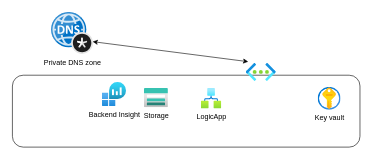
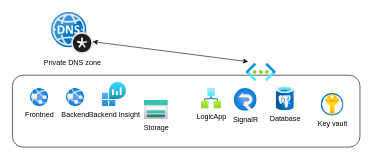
  <mxCell id="0" />
  <mxCell id="1" parent="0" />
  <mxCell id="2" value="" style="rounded=1;whiteSpace=wrap;html=1;" parent="1" vertex="1"><mxGeometry x="20" y="125" width="580" height="120" as="geometry" /></mxCell>
  <mxCell id="3" value="" style="image;aspect=fixed;html=1;points=[];align=center;fontSize=12;image=img/lib/azure2/networking/Virtual_Networks.svg;" parent="1" vertex="1"><mxGeometry x="409.75" y="105" width="50.25" height="30" as="geometry" /></mxCell>
+ <mxCell id="4" value="Frontned" style="image;aspect=fixed;html=1;points=[];align=center;fontSize=12;image=img/lib/azure2/app_services/App_Services.svg;" parent="1" vertex="1"><mxGeometry x="50" y="147" width="30" height="30" as="geometry" /></mxCell>
  <mxCell id="5" value="Backend Insight" style="image;aspect=fixed;html=1;points=[];align=center;fontSize=12;image=img/lib/azure2/analytics/Log_Analytics_Workspaces.svg;" parent="1" vertex="1"><mxGeometry x="170" y="137" width="40" height="40" as="geometry" /></mxCell>
- <mxCell id="7" value="Storage" style="image;aspect=fixed;html=1;points=[];align=center;fontSize=12;image=img/lib/azure2/storage/Storage_Accounts.svg;" parent="1" vertex="1"><mxGeometry x="240" y="147" width="40" height="32" as="geometry" /></mxCell>
+ <mxCell id="6" value="Backend" style="image;aspect=fixed;html=1;points=[];align=center;fontSize=12;image=img/lib/azure2/app_services/App_Services.svg;" parent="1" vertex="1"><mxGeometry x="110" y="147" width="30" height="30" as="geometry" /></mxCell>
+ <mxCell id="7" value="Storage" style="image;aspect=fixed;html=1;points=[];align=center;fontSize=12;image=img/lib/azure2/storage/Storage_Accounts.svg;" parent="1" vertex="1"><mxGeometry x="240" y="167" width="40" height="32" as="geometry" /></mxCell>
  <mxCell id="8" value="LogicApp" style="image;aspect=fixed;html=1;points=[];align=center;fontSize=12;image=img/lib/azure2/internet_of_things/Logic_Apps.svg;" parent="1" vertex="1"><mxGeometry x="335" y="147" width="34" height="34" as="geometry" /></mxCell>
+ <mxCell id="9" value="SignalR" style="image;aspect=fixed;html=1;points=[];align=center;fontSize=12;image=img/lib/azure2/web/SignalR.svg;" parent="1" vertex="1"><mxGeometry x="390" y="147" width="38" height="38" as="geometry" /></mxCell>
+ <mxCell id="10" value="Database" style="image;aspect=fixed;html=1;points=[];align=center;fontSize=12;image=img/lib/azure2/databases/Azure_Database_PostgreSQL_Server.svg;" parent="1" vertex="1"><mxGeometry x="460" y="144" width="30" height="40" as="geometry" /></mxCell>
  <mxCell id="11" value="Private DNS zone" style="image;sketch=0;aspect=fixed;html=1;points=[];align=center;fontSize=12;image=img/lib/mscae/DNS_Private_Zones.svg;" parent="1" vertex="1"><mxGeometry x="85" y="20" width="70" height="70" as="geometry" /></mxCell>
  <mxCell id="12" value="" style="endArrow=classic;startArrow=classic;html=1;entryX=0.074;entryY=-0.085;entryDx=0;entryDy=0;entryPerimeter=0;exitX=0.984;exitY=0.7;exitDx=0;exitDy=0;exitPerimeter=0;" parent="1" source="11" target="3" edge="1"><mxGeometry width="50" height="50" relative="1" as="geometry"><mxPoint x="231" y="20" as="sourcePoint" /><mxPoint x="281" y="-30" as="targetPoint" /></mxGeometry></mxCell>
- <mxCell id="13" value="Key vault" style="image;aspect=fixed;html=1;points=[];align=center;fontSize=12;image=img/lib/azure2/security/Key_Vaults.svg;" parent="1" vertex="1"><mxGeometry x="530" y="145" width="38" height="38" as="geometry" /></mxCell>
+ <mxCell id="13" value="Key vault" style="image;aspect=fixed;html=1;points=[];align=center;fontSize=12;image=img/lib/azure2/security/Key_Vaults.svg;" parent="1" vertex="1"><mxGeometry x="535" y="155" width="38" height="38" as="geometry" /></mxCell>
